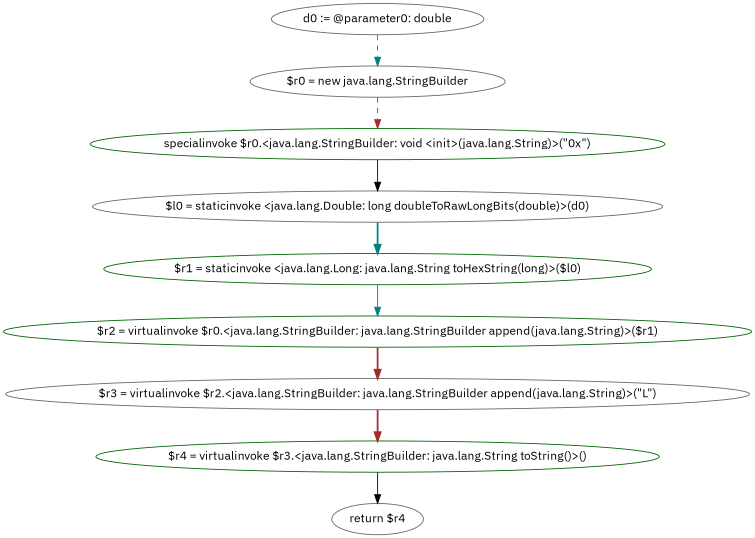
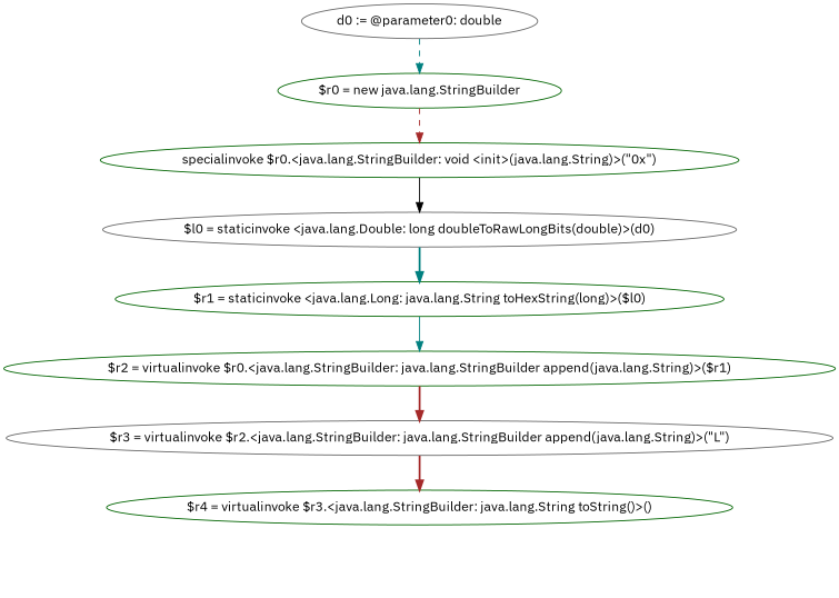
  digraph {
    fontname="IBM Plex Sans"
    node [color=gray40 fontname="IBM Plex Sans"]
    edge [color=teal fontname="IBM Plex Sans" style=solid]
    "d0 := @parameter0: double"
-   "$r0 = new java.lang.StringBuilder"
+   "$r0 = new java.lang.StringBuilder" [color=darkgreen]
    "specialinvoke $r0.<java.lang.StringBuilder: void <init>(java.lang.String)>(\"0x\")" [color=darkgreen]
    "$l0 = staticinvoke <java.lang.Double: long doubleToRawLongBits(double)>(d0)"
    "$r1 = staticinvoke <java.lang.Long: java.lang.String toHexString(long)>($l0)" [color=darkgreen]
    "$r2 = virtualinvoke $r0.<java.lang.StringBuilder: java.lang.StringBuilder append(java.lang.String)>($r1)" [color=darkgreen]
    "$r3 = virtualinvoke $r2.<java.lang.StringBuilder: java.lang.StringBuilder append(java.lang.String)>(\"L\")"
    "$r4 = virtualinvoke $r3.<java.lang.StringBuilder: java.lang.String toString()>()" [color=darkgreen]
-   "return $r4"
    "d0 := @parameter0: double" -> "$r0 = new java.lang.StringBuilder" [style=dashed]
    "$r0 = new java.lang.StringBuilder" -> "specialinvoke $r0.<java.lang.StringBuilder: void <init>(java.lang.String)>(\"0x\")" [color=brown style=dashed]
    "specialinvoke $r0.<java.lang.StringBuilder: void <init>(java.lang.String)>(\"0x\")" -> "$l0 = staticinvoke <java.lang.Double: long doubleToRawLongBits(double)>(d0)" [color=black]
    "$l0 = staticinvoke <java.lang.Double: long doubleToRawLongBits(double)>(d0)" -> "$r1 = staticinvoke <java.lang.Long: java.lang.String toHexString(long)>($l0)" [style=bold]
    "$r1 = staticinvoke <java.lang.Long: java.lang.String toHexString(long)>($l0)" -> "$r2 = virtualinvoke $r0.<java.lang.StringBuilder: java.lang.StringBuilder append(java.lang.String)>($r1)"
    "$r2 = virtualinvoke $r0.<java.lang.StringBuilder: java.lang.StringBuilder append(java.lang.String)>($r1)" -> "$r3 = virtualinvoke $r2.<java.lang.StringBuilder: java.lang.StringBuilder append(java.lang.String)>(\"L\")" [color=brown style=bold]
    "$r3 = virtualinvoke $r2.<java.lang.StringBuilder: java.lang.StringBuilder append(java.lang.String)>(\"L\")" -> "$r4 = virtualinvoke $r3.<java.lang.StringBuilder: java.lang.String toString()>()" [color=brown style=bold]
-   "$r4 = virtualinvoke $r3.<java.lang.StringBuilder: java.lang.String toString()>()" -> "return $r4" [color=black]
  }
